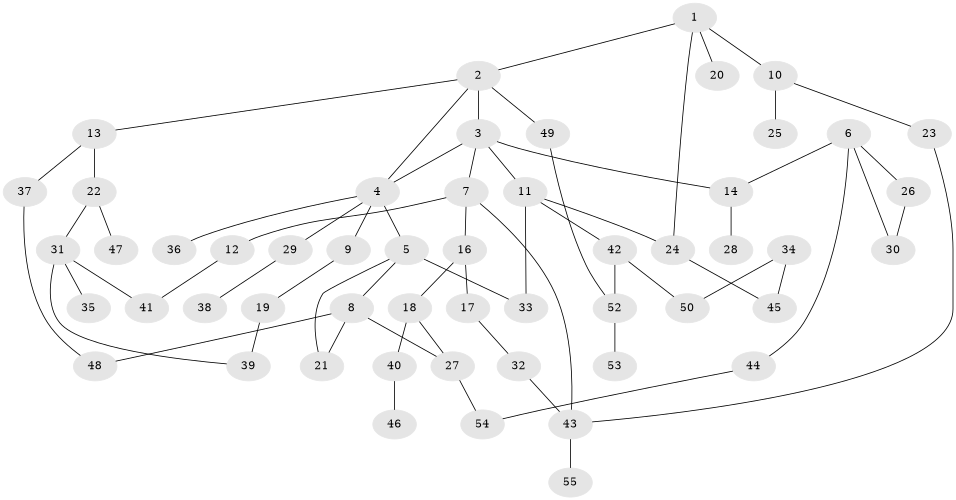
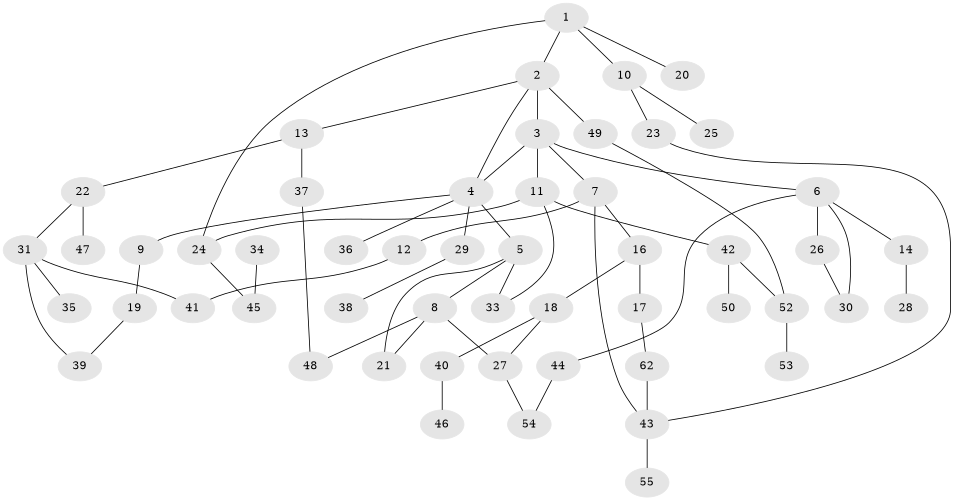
  graph {
    node [color=gray90 style=filled]
    1
    2
    10
    20
    24
    3
    4
    13
    49
    23
    25
    45
    6
    7
    11
    5
    9
    29
    36
    22
    37
    52
    14
    26
    30
    44
    12
    16
    43
    33
    42
    8
    21
    19
    38
    27
    48
    28
    54
    41
    17
    18
    55
    39
    50
    31
    47
    34
-   32
+   32 [label=62]
    40
    46
    35
    53
    1 -- 2
    1 -- 10
    1 -- 20
    1 -- 24
    2 -- 3
    2 -- 4
    2 -- 13
    2 -- 49
    10 -- 23
    10 -- 25
    24 -- 45
    3 -- 4
-   3 -- 14
+   3 -- 6
    3 -- 7
    3 -- 11
    4 -- 5
    4 -- 9
    4 -- 29
    4 -- 36
    13 -- 22
    13 -- 37
    49 -- 52
    23 -- 43
    6 -- 14
    6 -- 26
    6 -- 30
    6 -- 44
    7 -- 12
    7 -- 16
    7 -- 43
    11 -- 24
    11 -- 33
    11 -- 42
    5 -- 33
    5 -- 8
    5 -- 21
    9 -- 19
    29 -- 38
    22 -- 31
    22 -- 47
    37 -- 48
    52 -- 53
    14 -- 28
    26 -- 30
    44 -- 54
    12 -- 41
    16 -- 17
    16 -- 18
    43 -- 55
    42 -- 52
    42 -- 50
    8 -- 21
    8 -- 27
    8 -- 48
    19 -- 39
    27 -- 54
    17 -- 32
    18 -- 27
    18 -- 40
    31 -- 41
    31 -- 39
    31 -- 35
    34 -- 45
-   34 -- 50
    32 -- 43
    40 -- 46
  }
